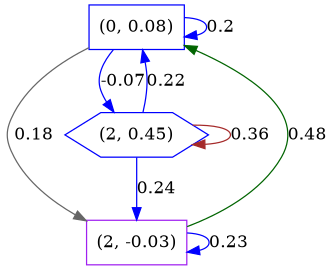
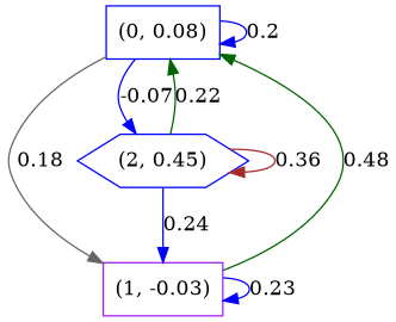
  digraph {
    node [color=blue shape=box]
    edge [color=blue]
    n1 [label="(0, 0.08)"]
-   n2 [color=purple label="(2, -0.03)"]
+   n2 [color=purple label="(1, -0.03)"]
    n3 [label="(2, 0.45)" shape=hexagon]
    n1 -> n1 [label=0.2]
    n1 -> n2 [color=gray40 label=0.18]
    n1 -> n3 [label=-0.07]
    n2 -> n1 [color=darkgreen label=0.48]
    n2 -> n2 [label=0.23]
-   n3 -> n1 [label=0.22]
+   n3 -> n1 [color=darkgreen label=0.22]
    n3 -> n2 [label=0.24]
    n3 -> n3 [color=brown label=0.36]
  }
